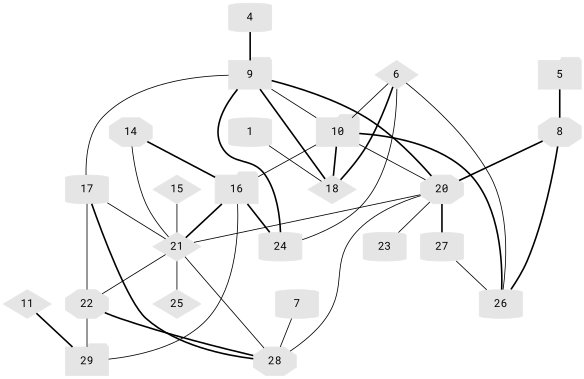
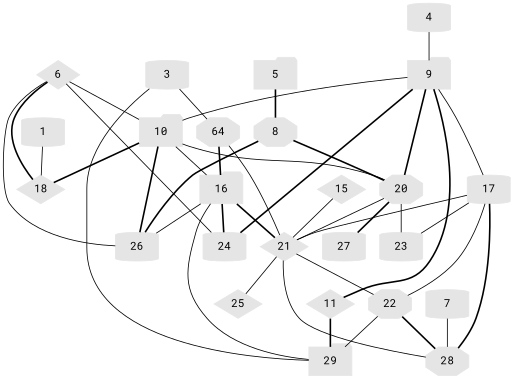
  graph {
    fontname="Roboto Mono"
    node [color=gray90 fontname="Roboto Mono" shape=cylinder style=filled]
    edge [fontname="Roboto Mono" style=solid weight=1.0]
    18 [shape=diamond]
    1
-   14 [shape=octagon]
+   14 [shape=octagon label=64]
+   3
    29 [shape=folder]
    16 [shape=folder]
    21 [shape=diamond]
    9 [shape=folder]
    4
    10 [shape=folder]
    11 [shape=diamond]
    24
    20 [shape=octagon]
    17
    5 [shape=folder]
    8 [shape=octagon]
    26
    6 [shape=diamond]
    28 [shape=octagon]
    7
    23
    27
    22 [shape=octagon]
    25 [shape=diamond]
    15 [shape=diamond]
    1 -- 18
    14 -- 16 [style=bold]
    14 -- 21 [weight=2.0]
+   3 -- 14
+   3 -- 29
    16 -- 29
    16 -- 21 [style=bold]
    16 -- 24 [style=bold]
-   27 -- 26
+   16 -- 26
    21 -- 28
    21 -- 22 [weight=2.0]
    21 -- 25
    9 -- 10
-   9 -- 18 [style=bold]
+   9 -- 11 [style=bold]
    9 -- 24 [style=bold]
    9 -- 20 [style=bold]
    9 -- 17 [weight=2.0]
-   4 -- 9 [style=bold]
+   4 -- 9
    10 -- 18 [style=bold]
    10 -- 16
    10 -- 20
    10 -- 26 [style=bold]
    11 -- 29 [style=bold]
    20 -- 21
-   20 -- 28
    20 -- 23
    20 -- 27 [style=bold]
    17 -- 21
    17 -- 28 [style=bold]
+   17 -- 23
    17 -- 22
    5 -- 8 [style=bold]
    8 -- 20 [style=bold]
    8 -- 26 [style=bold]
    6 -- 18 [style=bold]
    6 -- 10
    6 -- 24
    6 -- 26
    7 -- 28 [weight=2.0]
    22 -- 29 [weight=2.0]
    22 -- 28 [style=bold]
    15 -- 21 [weight=2.0]
  }
